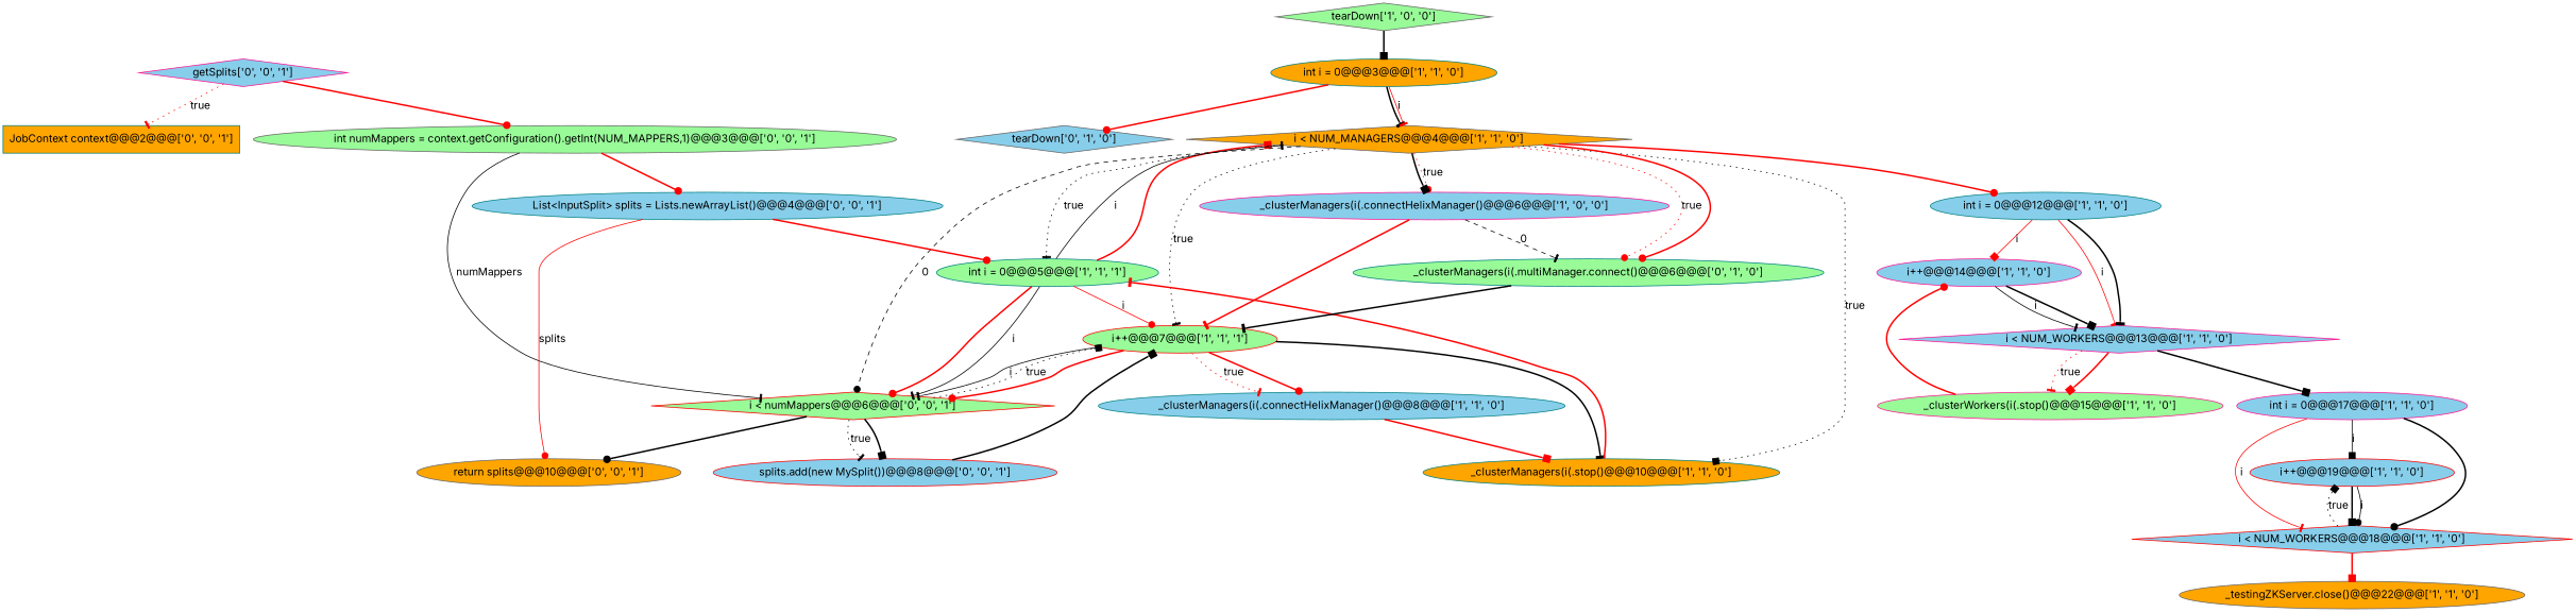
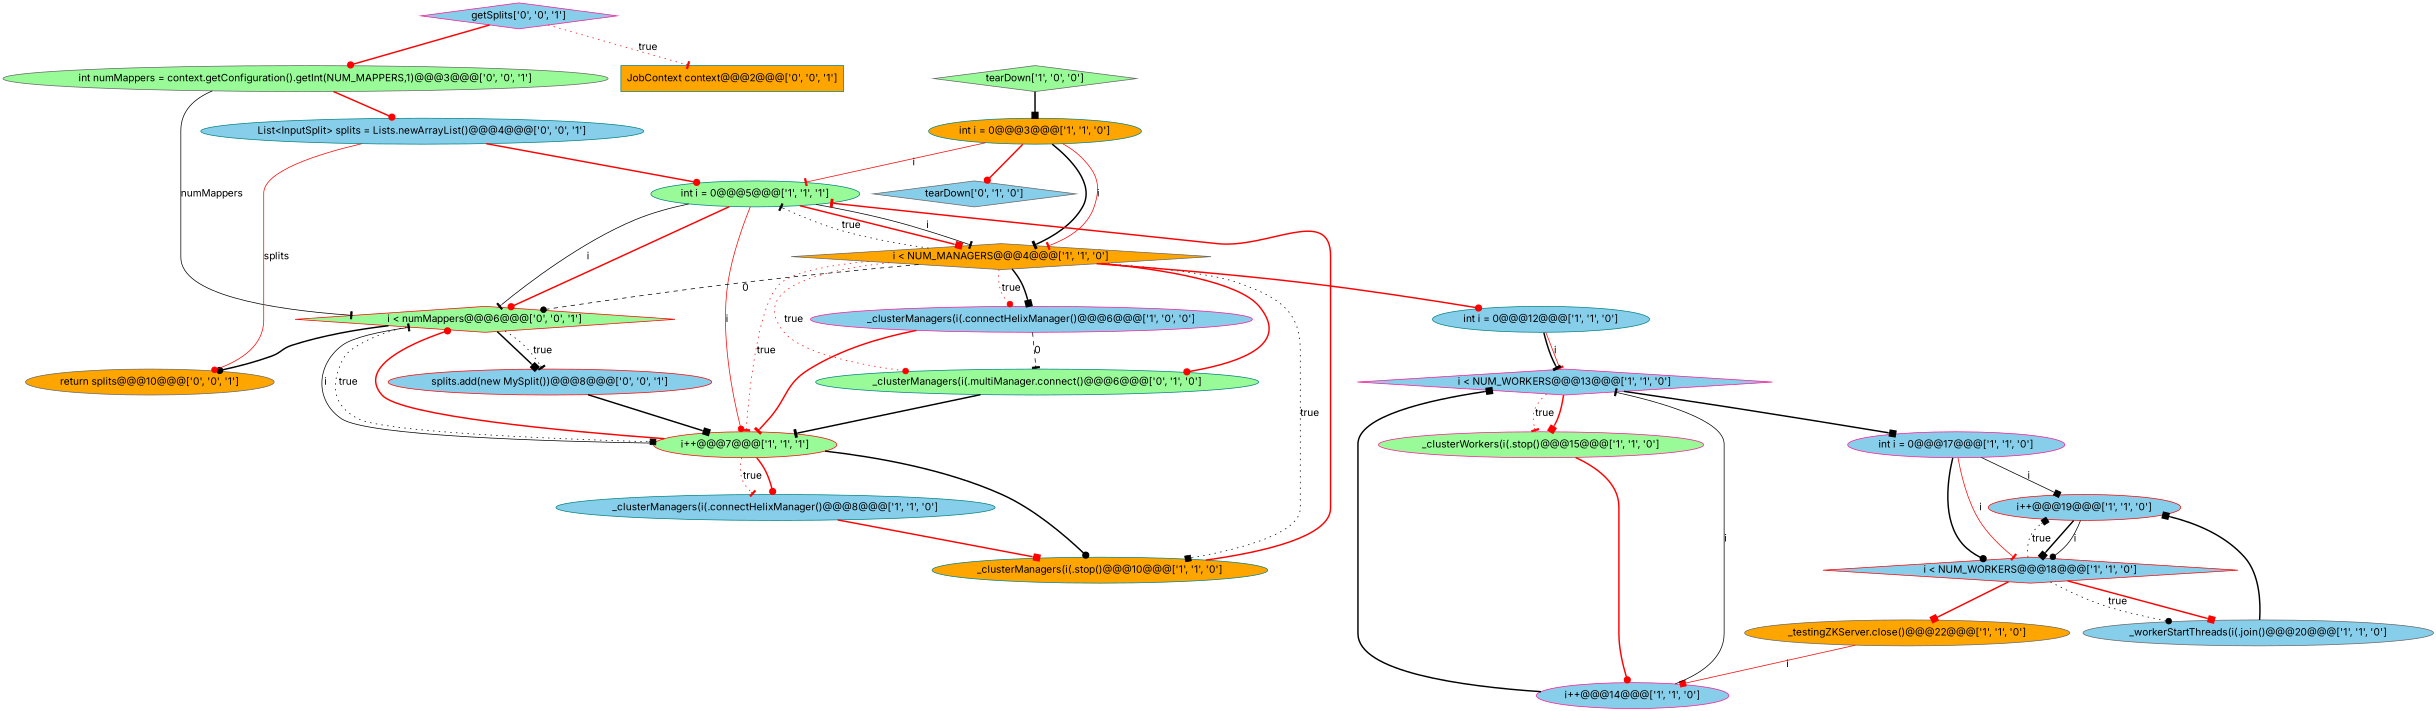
  digraph {
    fontname=Inter
    node [color=teal fillcolor=skyblue fontname=Inter shape=ellipse style=filled]
    edge [arrowhead=tee color=red fontname=Inter style=bold]
    n1 [color=gray40 label="tearDown['0', '1', '0']" shape=diamond]
    n2 [fillcolor=orange label="int i = 0@@@3@@@['1', '1', '0']"]
    n3 [fillcolor=palegreen label="int i = 0@@@5@@@['1', '1', '1']"]
    n4 [color=gray40 fillcolor=orange label="i < NUM_MANAGERS@@@4@@@['1', '1', '0']" shape=diamond]
    n5 [color=deeppink label="getSplits['0', '0', '1']" shape=diamond]
    n6 [color=gray40 fillcolor=palegreen label="int numMappers = context.getConfiguration().getInt(NUM_MAPPERS,1)@@@3@@@['0', '0', '1']"]
    n7 [fillcolor=orange label="JobContext context@@@2@@@['0', '0', '1']" shape=box]
    n8 [color=red fillcolor=palegreen label="i < numMappers@@@6@@@['0', '0', '1']" shape=diamond]
    n9 [label="List<InputSplit> splits = Lists.newArrayList()@@@4@@@['0', '0', '1']"]
    n10 [color=red fillcolor=palegreen label="i++@@@7@@@['1', '1', '1']"]
    n11 [color=gray40 fillcolor=orange label="return splits@@@10@@@['0', '0', '1']"]
    n12 [color=red label="splits.add(new MySplit())@@@8@@@['0', '0', '1']"]
    n13 [fillcolor=orange label="_clusterManagers(i(.stop()@@@10@@@['1', '1', '0']"]
    n14 [label="_clusterManagers(i(.connectHelixManager()@@@8@@@['1', '1', '0']"]
    n15 [color=deeppink label="_clusterManagers(i(.connectHelixManager()@@@6@@@['1', '0', '0']"]
    n16 [fillcolor=palegreen label="_clusterManagers(i(.multiManager.connect()@@@6@@@['0', '1', '0']"]
    n17 [label="int i = 0@@@12@@@['1', '1', '0']"]
    n18 [color=gray40 fillcolor=orange label="_testingZKServer.close()@@@22@@@['1', '1', '0']"]
    n19 [color=deeppink fillcolor=palegreen label="_clusterWorkers(i(.stop()@@@15@@@['1', '1', '0']"]
    n20 [color=deeppink label="i++@@@14@@@['1', '1', '0']"]
    n21 [color=deeppink label="i < NUM_WORKERS@@@13@@@['1', '1', '0']" shape=diamond]
    n22 [color=deeppink label="int i = 0@@@17@@@['1', '1', '0']"]
    n23 [color=red label="i++@@@19@@@['1', '1', '0']"]
    n24 [color=red label="i < NUM_WORKERS@@@18@@@['1', '1', '0']" shape=diamond]
+   n25 [color=gray40 label="_workerStartThreads(i(.join()@@@20@@@['1', '1', '0']"]
    n26 [color=gray40 fillcolor=palegreen label="tearDown['1', '0', '0']" shape=diamond]
    n2 -> n1 [arrowhead=dot]
+   n2 -> n3 [label=i style=solid]
    n2 -> n4 [color=black]
    n2 -> n4 [label=i style=solid]
    n3 -> n4 [arrowhead=box]
    n3 -> n4 [color=black label=i style=solid]
    n3 -> n8 [color=black label=i style=solid]
    n3 -> n8 [arrowhead=dot]
    n3 -> n10 [arrowhead=dot label=i style=solid]
    n4 -> n3 [color=black label=true style=dotted]
    n4 -> n8 [arrowhead=dot color=black label=0 style=dashed]
-   n4 -> n10 [color=black label=true style=dotted]
+   n4 -> n10 [label=true style=dotted]
    n4 -> n13 [arrowhead=box color=black label=true style=dotted]
    n4 -> n15 [arrowhead=dot label=true style=dotted]
    n4 -> n15 [arrowhead=box color=black]
    n4 -> n16 [arrowhead=dot label=true style=dotted]
    n4 -> n16 [arrowhead=dot]
    n4 -> n17 [arrowhead=dot]
    n5 -> n6 [arrowhead=dot]
    n5 -> n7 [label=true style=dotted]
    n6 -> n8 [color=black label=numMappers style=solid]
    n6 -> n9 [arrowhead=dot]
    n8 -> n10 [arrowhead=box color=black label=true style=dotted]
    n8 -> n11 [arrowhead=dot color=black]
    n8 -> n12 [arrowhead=box color=black]
    n8 -> n12 [color=black label=true style=dotted]
    n9 -> n3 [arrowhead=dot]
    n9 -> n11 [arrowhead=dot label=splits style=solid]
    n10 -> n8 [arrowhead=dot]
    n10 -> n8 [color=black label=i style=solid]
-   n10 -> n13 [color=black]
+   n10 -> n13 [arrowhead=dot color=black]
    n10 -> n14 [arrowhead=dot]
    n10 -> n14 [label=true style=dotted]
    n12 -> n10 [arrowhead=box color=black]
    n13 -> n3
    n14 -> n13 [arrowhead=box]
    n15 -> n10
    n15 -> n16 [color=black label=0 style=dashed]
    n16 -> n10 [color=black]
-   n17 -> n20 [arrowhead=box label=i style=solid]
+   n18 -> n20 [arrowhead=box label=i style=solid]
    n17 -> n21 [label=i style=solid]
    n17 -> n21 [color=black]
    n19 -> n20 [arrowhead=dot]
    n20 -> n21 [arrowhead=box color=black]
    n20 -> n21 [color=black label=i style=solid]
    n21 -> n19 [arrowhead=box]
    n21 -> n19 [label=true style=dotted]
    n21 -> n22 [arrowhead=box color=black]
    n22 -> n23 [arrowhead=box color=black label=i style=solid]
    n22 -> n24 [arrowhead=dot color=black]
    n22 -> n24 [label=i style=solid]
    n23 -> n24 [arrowhead=box color=black]
    n23 -> n24 [arrowhead=dot color=black label=i style=solid]
    n24 -> n18 [arrowhead=box]
    n24 -> n23 [arrowhead=box color=black label=true style=dotted]
+   n24 -> n25 [arrowhead=box]
+   n24 -> n25 [arrowhead=dot color=black label=true style=dotted]
+   n25 -> n23 [arrowhead=box color=black]
    n26 -> n2 [arrowhead=box color=black]
  }
